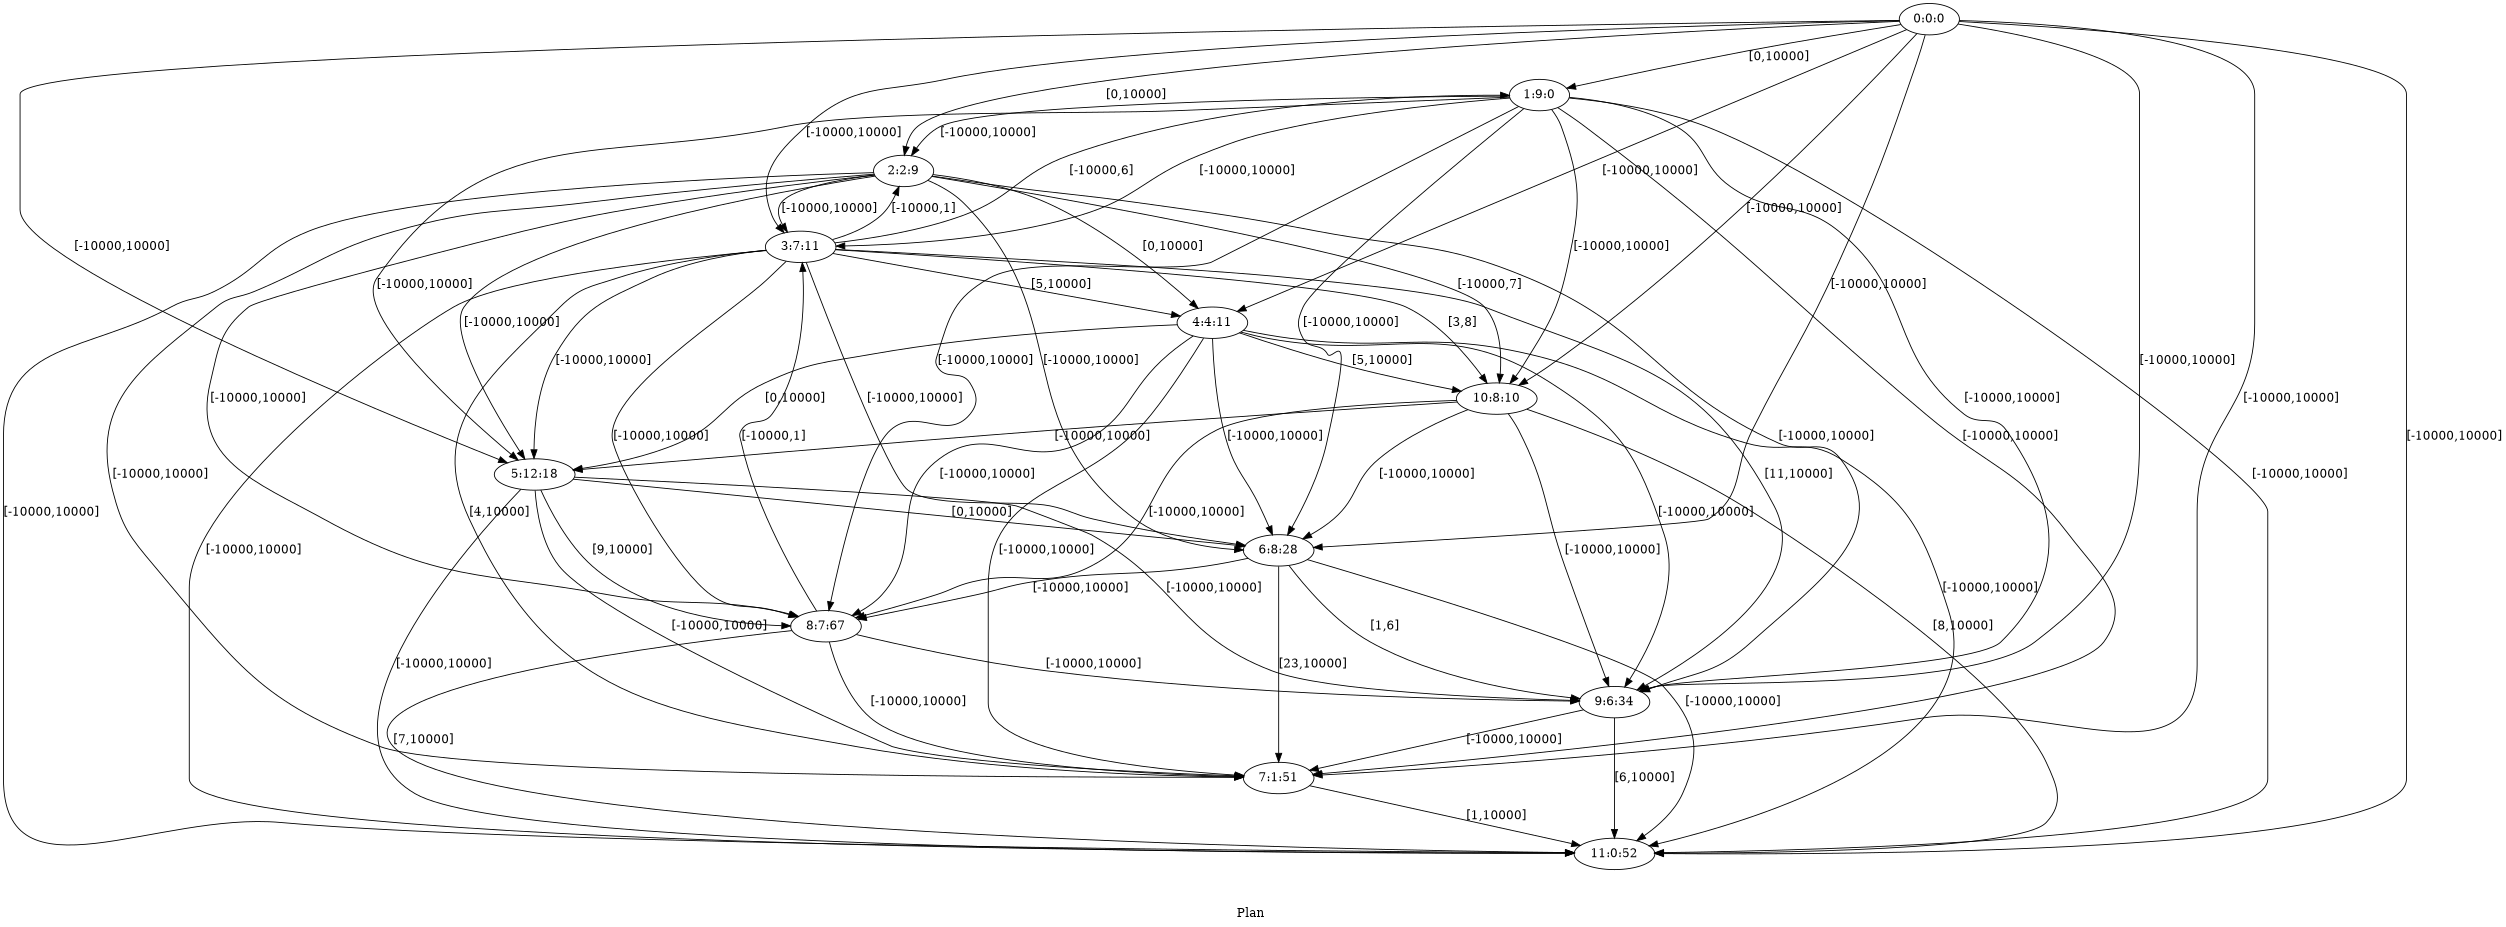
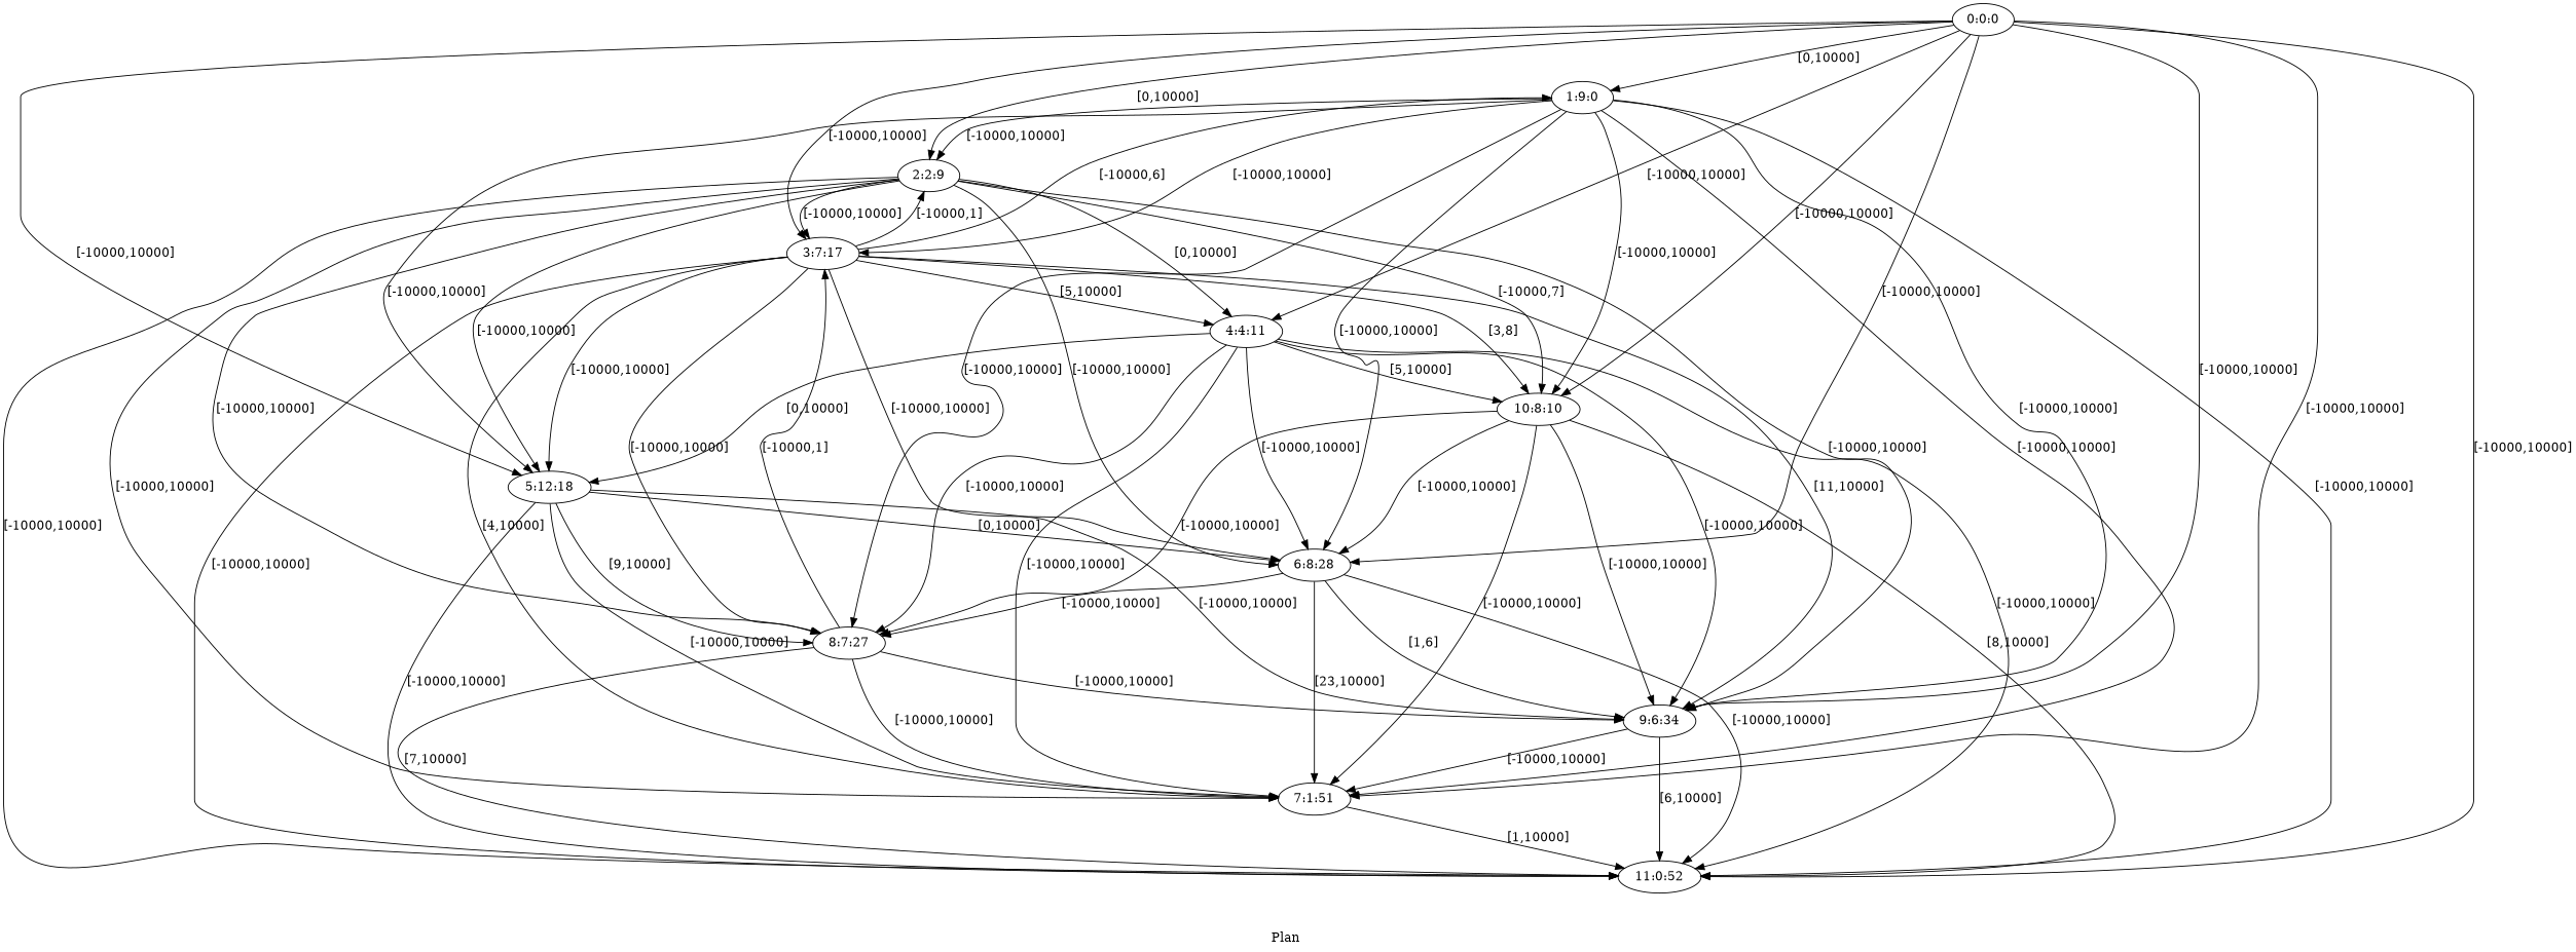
  digraph {
    fldt=0.574504
    label="Plan "
    nodesep=.45
    rankdir=TB
    "0:0:0"
    "1:9:0"
    "2:2:9"
-   "3:7:11"
+   "3:7:11" [label="3:7:17"]
    "4:4:11"
    n6 [label="5:12:18"]
    "6:8:28"
    "7:1:51"
    "9:6:34"
    n10 [label="10:8:10"]
    "11:0:52"
-   "8:7:27" [label="8:7:67"]
+   "8:7:27"
    "0:0:0" -> "1:9:0" [label="[0,10000]"]
    "0:0:0" -> "2:2:9" [label="[0,10000]"]
    "0:0:0" -> "3:7:11" [label="[-10000,10000]"]
    "0:0:0" -> "4:4:11" [label="[-10000,10000]"]
    "0:0:0" -> n6 [label="[-10000,10000]"]
    "0:0:0" -> "6:8:28" [label="[-10000,10000]"]
    "0:0:0" -> "7:1:51" [label="[-10000,10000]"]
    "0:0:0" -> "9:6:34" [label="[-10000,10000]"]
    "0:0:0" -> n10 [label="[-10000,10000]"]
    "0:0:0" -> "11:0:52" [label="[-10000,10000]"]
    "1:9:0" -> "2:2:9" [label="[-10000,10000]"]
    "1:9:0" -> "3:7:11" [label="[-10000,10000]"]
    "1:9:0" -> n6 [label="[-10000,10000]"]
    "1:9:0" -> "6:8:28" [label="[-10000,10000]"]
    "1:9:0" -> "7:1:51" [label="[-10000,10000]"]
    "1:9:0" -> "9:6:34" [label="[-10000,10000]"]
    "1:9:0" -> n10 [label="[-10000,10000]"]
    "1:9:0" -> "11:0:52" [label="[-10000,10000]"]
    "1:9:0" -> "8:7:27" [label="[-10000,10000]"]
    "2:2:9" -> "3:7:11" [label="[-10000,10000]"]
    "2:2:9" -> "4:4:11" [label="[0,10000]"]
    "2:2:9" -> n6 [label="[-10000,10000]"]
    "2:2:9" -> "6:8:28" [label="[-10000,10000]"]
    "2:2:9" -> "7:1:51" [label="[-10000,10000]"]
    "2:2:9" -> "9:6:34" [label="[-10000,10000]"]
    "2:2:9" -> n10 [label="[-10000,7]"]
    "2:2:9" -> "11:0:52" [label="[-10000,10000]"]
    "2:2:9" -> "8:7:27" [label="[-10000,10000]"]
    "3:7:11" -> "1:9:0" [label="[-10000,6]"]
    "3:7:11" -> "2:2:9" [label="[-10000,1]"]
    "3:7:11" -> "4:4:11" [label="[5,10000]"]
    "3:7:11" -> n6 [label="[-10000,10000]"]
    "3:7:11" -> "6:8:28" [label="[-10000,10000]"]
    "3:7:11" -> "7:1:51" [label="[4,10000]"]
    "3:7:11" -> "9:6:34" [label="[11,10000]"]
    "3:7:11" -> n10 [label="[3,8]"]
    "3:7:11" -> "11:0:52" [label="[-10000,10000]"]
    "3:7:11" -> "8:7:27" [label="[-10000,10000]"]
    "4:4:11" -> n6 [label="[0,10000]"]
    "4:4:11" -> "6:8:28" [label="[-10000,10000]"]
    "4:4:11" -> "7:1:51" [label="[-10000,10000]"]
    "4:4:11" -> "9:6:34" [label="[-10000,10000]"]
    "4:4:11" -> n10 [label="[5,10000]"]
    "4:4:11" -> "11:0:52" [label="[-10000,10000]"]
    "4:4:11" -> "8:7:27" [label="[-10000,10000]"]
    n6 -> "6:8:28" [label="[0,10000]"]
    n6 -> "7:1:51" [label="[-10000,10000]"]
    n6 -> "9:6:34" [label="[-10000,10000]"]
    n6 -> "11:0:52" [label="[-10000,10000]"]
    n6 -> "8:7:27" [label="[9,10000]"]
    "6:8:28" -> "7:1:51" [label="[23,10000]"]
    "6:8:28" -> "9:6:34" [label="[1,6]"]
    "6:8:28" -> "11:0:52" [label="[-10000,10000]"]
    "6:8:28" -> "8:7:27" [label="[-10000,10000]"]
    "7:1:51" -> "11:0:52" [label="[1,10000]"]
    "9:6:34" -> "7:1:51" [label="[-10000,10000]"]
    "9:6:34" -> "11:0:52" [label="[6,10000]"]
    n10 -> "6:8:28" [label="[-10000,10000]"]
-   n10 -> n6 [label="[-10000,10000]"]
+   n10 -> "7:1:51" [label="[-10000,10000]"]
    n10 -> "9:6:34" [label="[-10000,10000]"]
    n10 -> "11:0:52" [label="[8,10000]"]
    n10 -> "8:7:27" [label="[-10000,10000]"]
    "8:7:27" -> "3:7:11" [label="[-10000,1]"]
    "8:7:27" -> "7:1:51" [label="[-10000,10000]"]
    "8:7:27" -> "9:6:34" [label="[-10000,10000]"]
    "8:7:27" -> "11:0:52" [label="[7,10000]"]
  }
